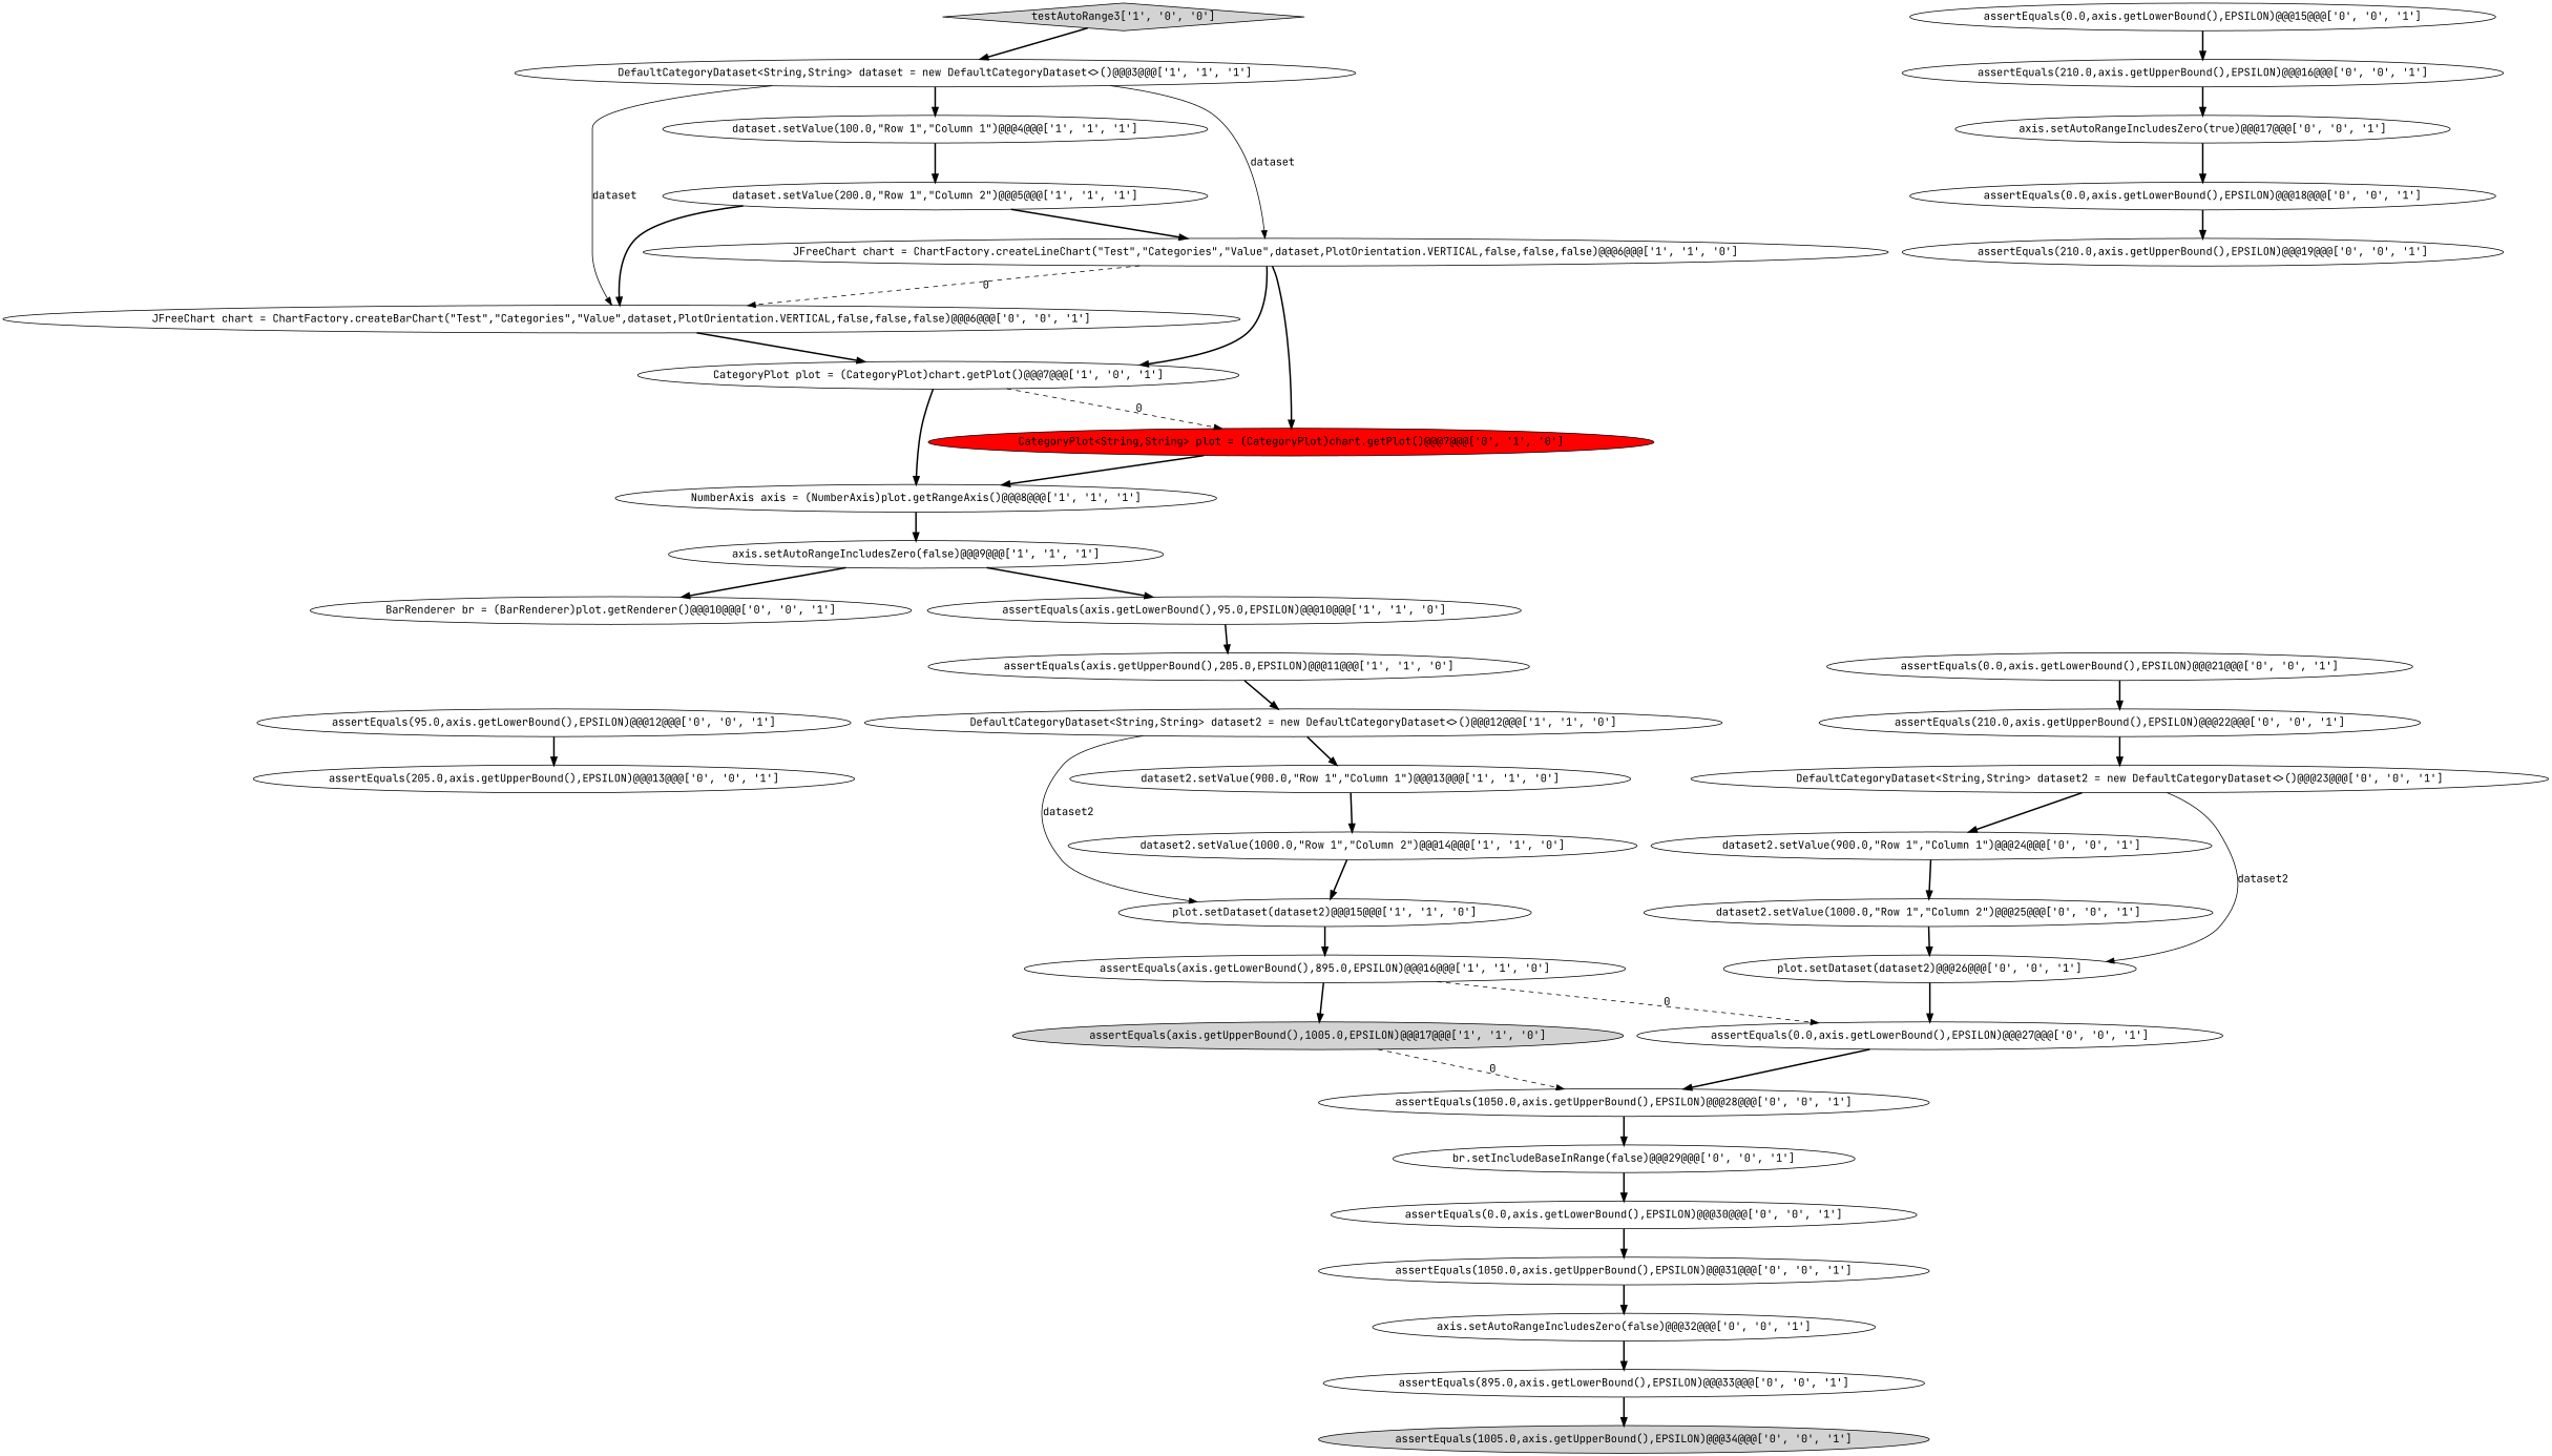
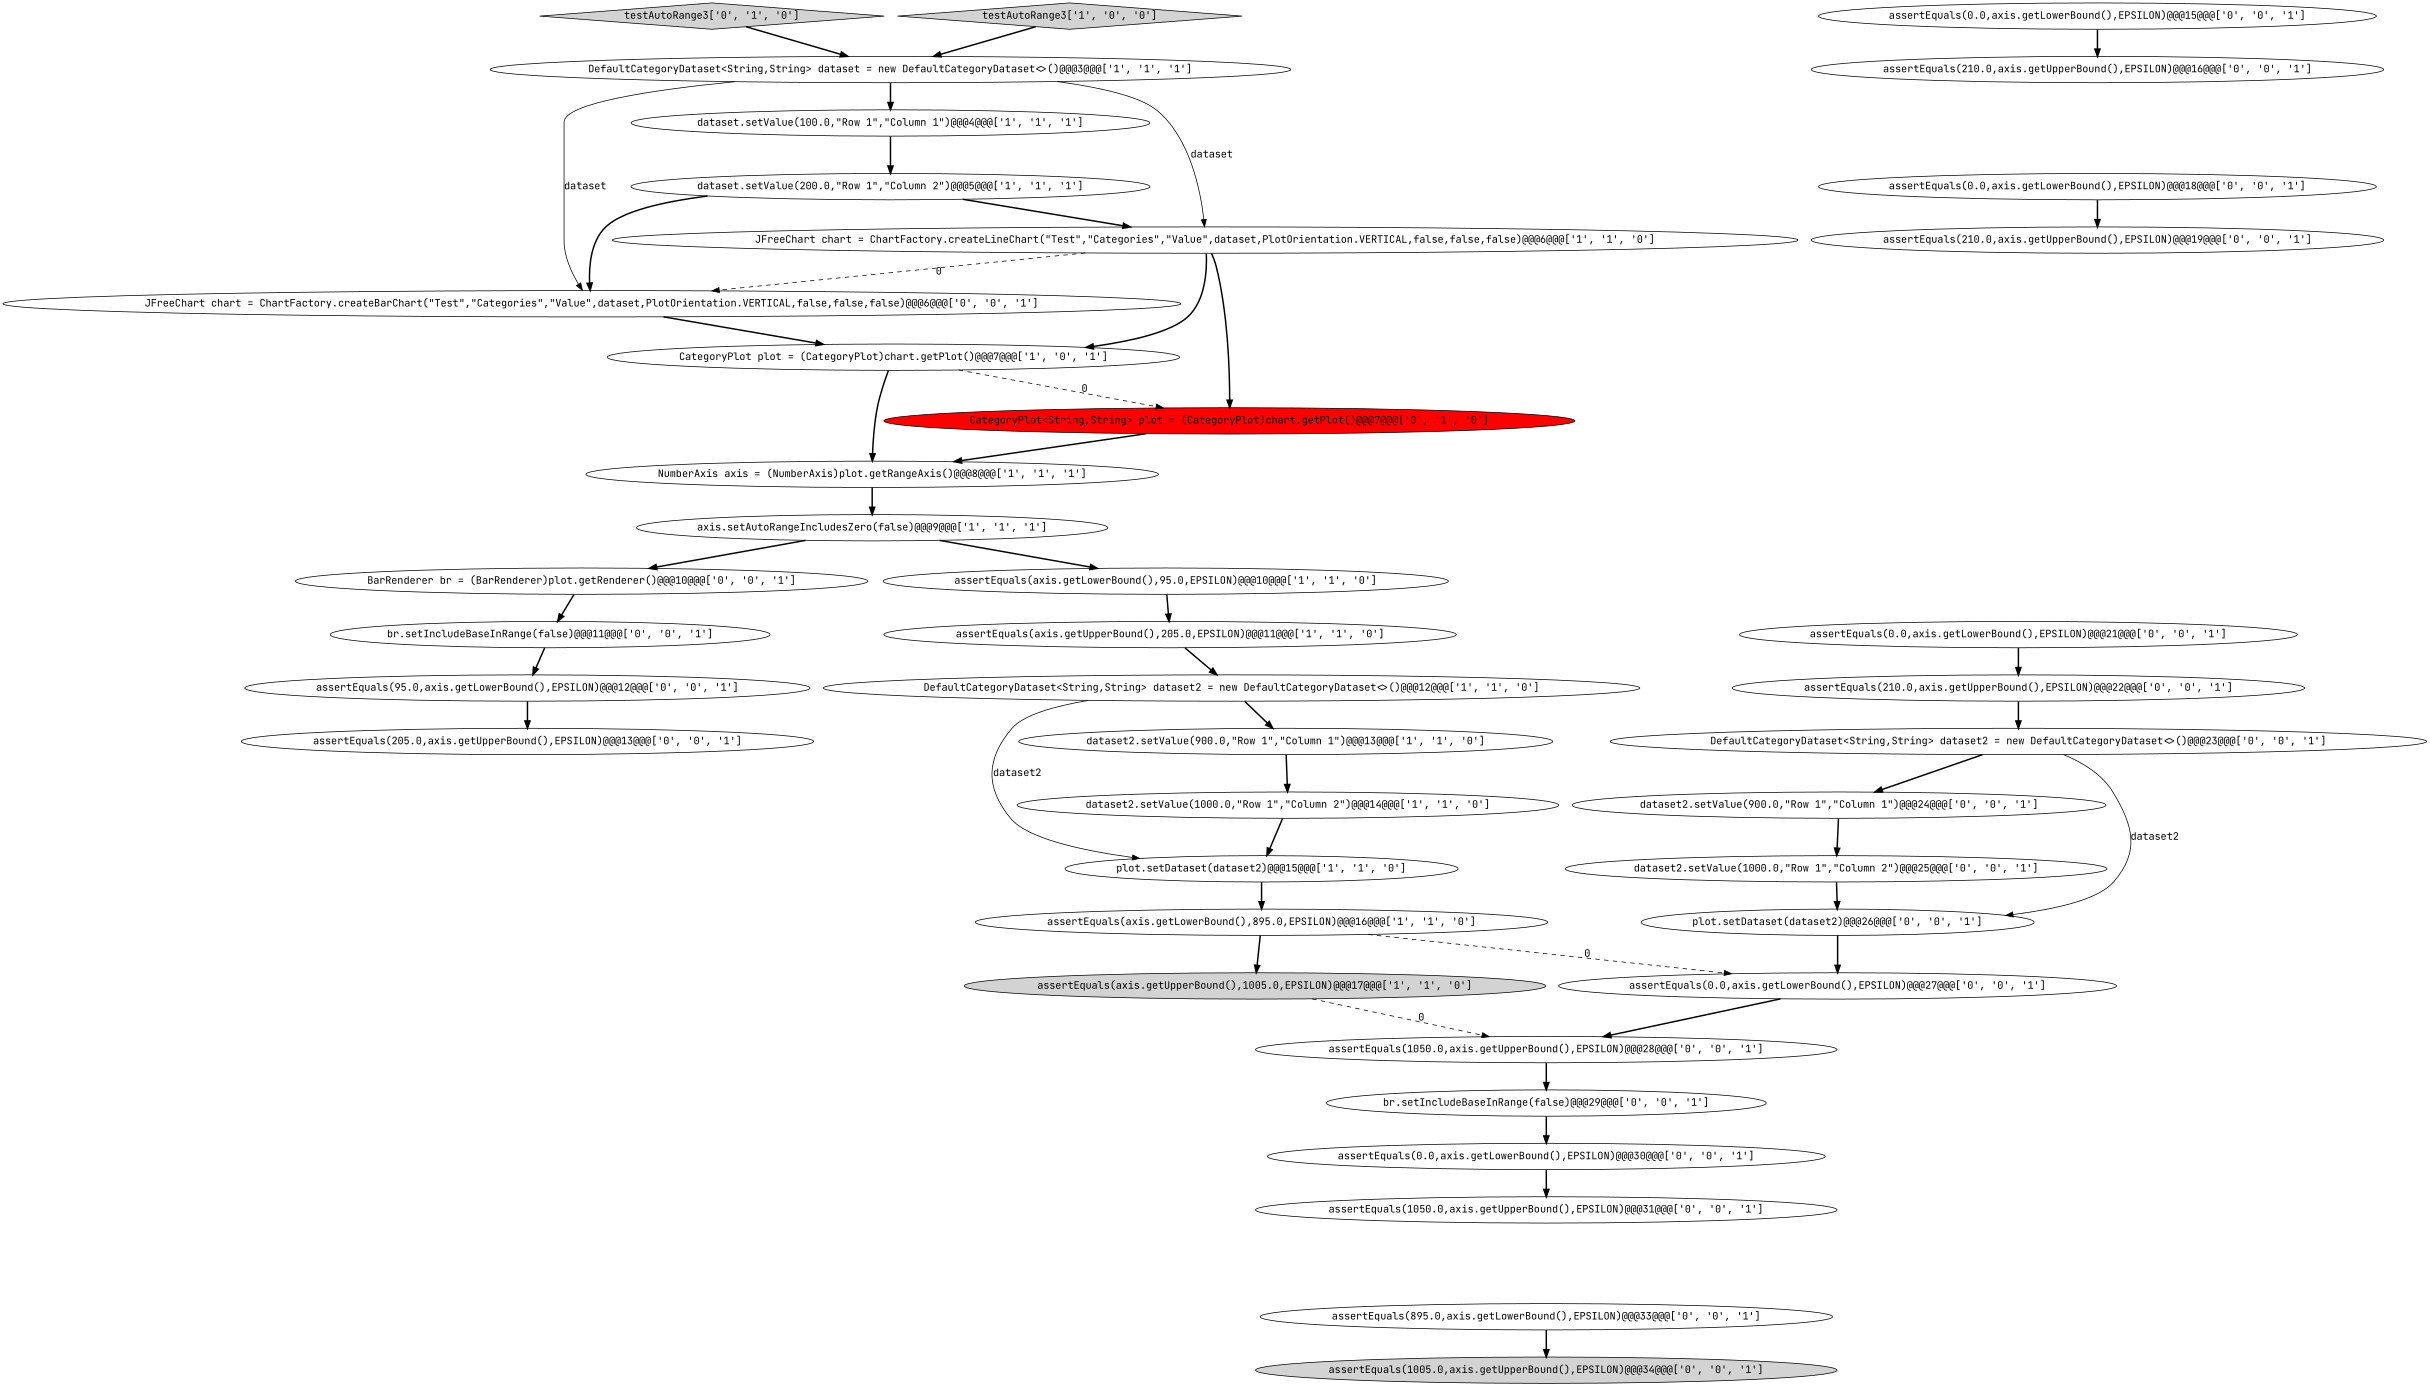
  digraph {
    fontname="JetBrains Mono"
    node [fillcolor=white fontname="JetBrains Mono" shape=ellipse style=filled]
    edge [fontname="JetBrains Mono" style=bold]
    n1 [label="assertEquals(95.0,axis.getLowerBound(),EPSILON)@@@12@@@['0', '0', '1']"]
    n2 [label="assertEquals(205.0,axis.getUpperBound(),EPSILON)@@@13@@@['0', '0', '1']"]
-   n4 [label="axis.setAutoRangeIncludesZero(false)@@@32@@@['0', '0', '1']"]
+   n3 [label="br.setIncludeBaseInRange(false)@@@11@@@['0', '0', '1']"]
    n5 [label="assertEquals(895.0,axis.getLowerBound(),EPSILON)@@@33@@@['0', '0', '1']"]
    n6 [fillcolor=lightgray label="assertEquals(1005.0,axis.getUpperBound(),EPSILON)@@@34@@@['0', '0', '1']"]
    n7 [fillcolor=lightgray label="assertEquals(axis.getUpperBound(),1005.0,EPSILON)@@@17@@@['1', '1', '0']"]
    n8 [label="assertEquals(1050.0,axis.getUpperBound(),EPSILON)@@@28@@@['0', '0', '1']"]
    n9 [label="br.setIncludeBaseInRange(false)@@@29@@@['0', '0', '1']"]
    n10 [label="CategoryPlot plot = (CategoryPlot)chart.getPlot()@@@7@@@['1', '0', '1']"]
    n11 [label="NumberAxis axis = (NumberAxis)plot.getRangeAxis()@@@8@@@['1', '1', '1']"]
    n12 [fillcolor=red label="CategoryPlot<String,String> plot = (CategoryPlot)chart.getPlot()@@@7@@@['0', '1', '0']"]
    n13 [label="axis.setAutoRangeIncludesZero(false)@@@9@@@['1', '1', '1']"]
    n14 [label="assertEquals(210.0,axis.getUpperBound(),EPSILON)@@@22@@@['0', '0', '1']"]
    n15 [label="DefaultCategoryDataset<String,String> dataset2 = new DefaultCategoryDataset<>()@@@23@@@['0', '0', '1']"]
    n16 [label="dataset2.setValue(900.0,\"Row 1\",\"Column 1\")@@@24@@@['0', '0', '1']"]
    n17 [label="plot.setDataset(dataset2)@@@26@@@['0', '0', '1']"]
    n18 [label="DefaultCategoryDataset<String,String> dataset2 = new DefaultCategoryDataset<>()@@@12@@@['1', '1', '0']"]
    n19 [label="plot.setDataset(dataset2)@@@15@@@['1', '1', '0']"]
    n20 [label="dataset2.setValue(900.0,\"Row 1\",\"Column 1\")@@@13@@@['1', '1', '0']"]
    n21 [label="assertEquals(axis.getLowerBound(),895.0,EPSILON)@@@16@@@['1', '1', '0']"]
    n22 [label="dataset2.setValue(1000.0,\"Row 1\",\"Column 2\")@@@14@@@['1', '1', '0']"]
+   n23 [fillcolor=lightgray label="testAutoRange3['0', '1', '0']" shape=diamond]
    n24 [label="DefaultCategoryDataset<String,String> dataset = new DefaultCategoryDataset<>()@@@3@@@['1', '1', '1']"]
    n25 [label="dataset.setValue(100.0,\"Row 1\",\"Column 1\")@@@4@@@['1', '1', '1']"]
    n26 [label="JFreeChart chart = ChartFactory.createLineChart(\"Test\",\"Categories\",\"Value\",dataset,PlotOrientation.VERTICAL,false,false,false)@@@6@@@['1', '1', '0']"]
    n27 [label="JFreeChart chart = ChartFactory.createBarChart(\"Test\",\"Categories\",\"Value\",dataset,PlotOrientation.VERTICAL,false,false,false)@@@6@@@['0', '0', '1']"]
    n28 [label="dataset.setValue(200.0,\"Row 1\",\"Column 2\")@@@5@@@['1', '1', '1']"]
    n29 [label="assertEquals(0.0,axis.getLowerBound(),EPSILON)@@@15@@@['0', '0', '1']"]
    n30 [label="assertEquals(210.0,axis.getUpperBound(),EPSILON)@@@16@@@['0', '0', '1']"]
-   n31 [label="axis.setAutoRangeIncludesZero(true)@@@17@@@['0', '0', '1']"]
    n32 [label="assertEquals(0.0,axis.getLowerBound(),EPSILON)@@@21@@@['0', '0', '1']"]
    n33 [label="assertEquals(0.0,axis.getLowerBound(),EPSILON)@@@27@@@['0', '0', '1']"]
    n34 [label="assertEquals(axis.getLowerBound(),95.0,EPSILON)@@@10@@@['1', '1', '0']"]
    n35 [label="BarRenderer br = (BarRenderer)plot.getRenderer()@@@10@@@['0', '0', '1']"]
    n36 [label="assertEquals(0.0,axis.getLowerBound(),EPSILON)@@@30@@@['0', '0', '1']"]
    n37 [label="assertEquals(1050.0,axis.getUpperBound(),EPSILON)@@@31@@@['0', '0', '1']"]
    n38 [label="assertEquals(axis.getUpperBound(),205.0,EPSILON)@@@11@@@['1', '1', '0']"]
    n39 [label="dataset2.setValue(1000.0,\"Row 1\",\"Column 2\")@@@25@@@['0', '0', '1']"]
    n40 [fillcolor=lightgray label="testAutoRange3['1', '0', '0']" shape=diamond]
    n41 [label="assertEquals(210.0,axis.getUpperBound(),EPSILON)@@@19@@@['0', '0', '1']"]
    n42 [label="assertEquals(0.0,axis.getLowerBound(),EPSILON)@@@18@@@['0', '0', '1']"]
    n1 -> n2
-   n4 -> n5
+   n3 -> n1
    n5 -> n6
    n7 -> n8 [label=0 style=dashed]
    n8 -> n9
    n9 -> n36
    n10 -> n11
    n10 -> n12 [label=0 style=dashed]
    n11 -> n13
    n12 -> n11
    n13 -> n34
    n13 -> n35
    n14 -> n15
    n15 -> n16
    n15 -> n17 [label=dataset2 style=solid]
    n16 -> n39
    n17 -> n33
    n18 -> n19 [label=dataset2 style=solid]
    n18 -> n20
    n19 -> n21
    n20 -> n22
    n21 -> n7
    n21 -> n33 [label=0 style=dashed]
    n22 -> n19
+   n23 -> n24
    n24 -> n25
    n24 -> n26 [label=dataset style=solid]
    n24 -> n27 [label=dataset style=solid]
    n25 -> n28
    n26 -> n10
    n26 -> n12
    n26 -> n27 [label=0 style=dashed]
    n27 -> n10
    n28 -> n26
    n28 -> n27
    n29 -> n30
-   n30 -> n31
-   n31 -> n42
    n32 -> n14
    n33 -> n8
    n34 -> n38
+   n35 -> n3
    n36 -> n37
-   n37 -> n4
    n38 -> n18
    n39 -> n17
    n40 -> n24
    n42 -> n41
  }
